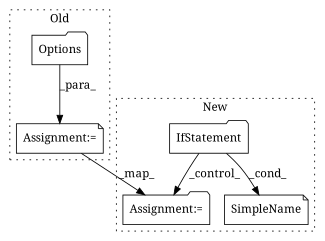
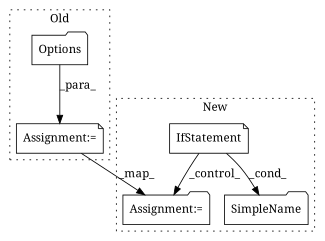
  digraph {
    fontname="Noto Serif"
    node [a=7 fontname="Noto Serif" l=1 shape=folder]
    edge [fontname="Noto Serif"]
    n1 [a=32 l=9 label=Options s=2336]
    n2 [label="Assignment:=" s=2611 shape=note]
-   n3 [a=25 l="4,2" label=IfStatement s="2452,2482"]
-   n4 [a=42 label=SimpleName shape=note l=""]
+   n3 [a=25 l="4,2" label=IfStatement s="2452,2482" shape=note]
+   n4 [a=42 label=SimpleName l=""]
    n5 [label="Assignment:=" s=2581]
    subgraph cluster_1 {
      label=Old
      style=dotted
      n1
      n2
    }
    subgraph cluster_2 {
      label=New
      style=dotted
      n3
      n4
      n5
    }
    n1 -> n2 [label=_para_]
    n2 -> n5 [label=_map_]
    n3 -> n4 [label=_cond_]
    n3 -> n5 [label=_control_]
  }
